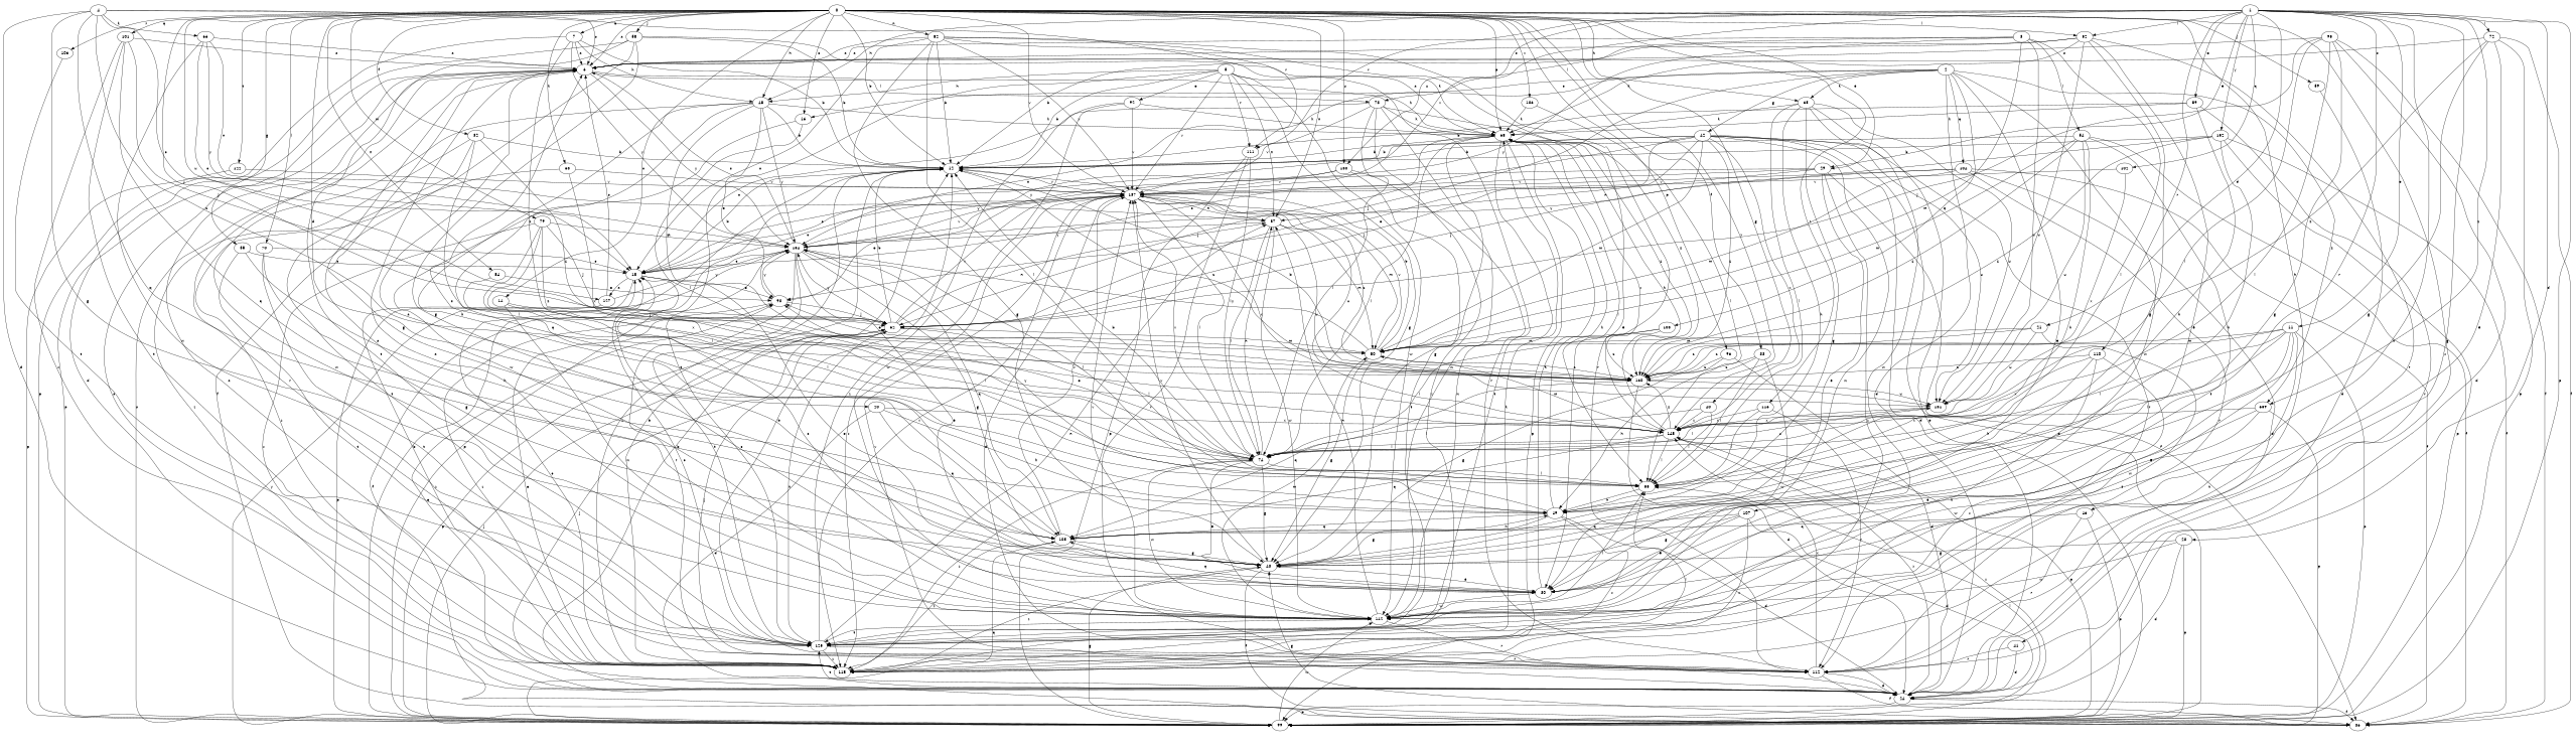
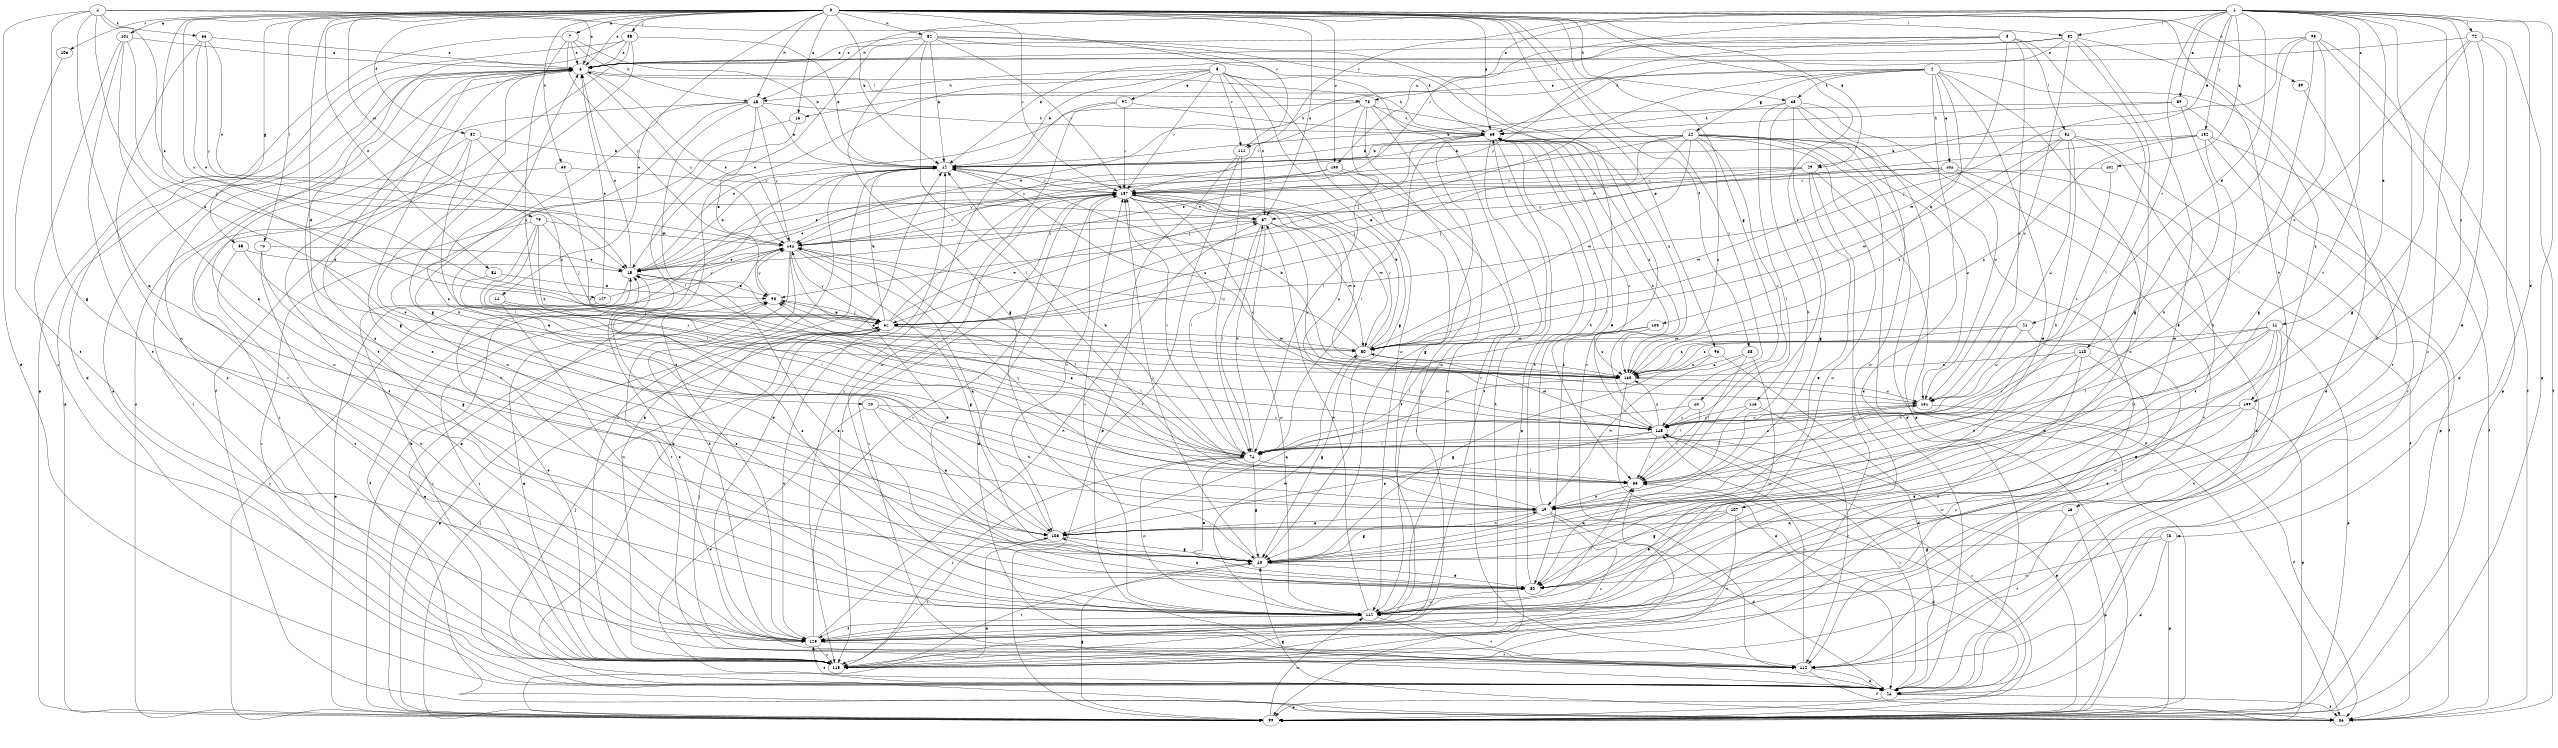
  strict digraph {
    fontname=Lato
    node [fontname=Lato]
    edge [fontname=Lato]
    0
    6
    7
    12
    14
    16
    20
    29
    32
    33
    38
    40
-   41
    46
    48
    52
    58
    59
    62
    63
    65
    70
    79
    82
    84
    87
    96
    101
    106
    116
-   122
    127
    130
-   136
    137
    148
    68
    99
    73
    154
    43
    112
    160
    118
    142
    74
    24
    105
    49
    30
    36
    125
    55
    18
    80
    93
    131
    95
    1
    21
    23
    72
    89
    n64 [label=11]
    102
    107
    110
    111
    152
-   159 [label=659]
+   159
    2
    42
    103
    104
    3
    54
    4
    66
    5
    92
    0 -> 6 [label=a]
    0 -> 7 [label=b]
    0 -> 12 [label=b]
    0 -> 14 [label=c]
    0 -> 16 [label=c]
    0 -> 20 [label=d]
    0 -> 29 [label=e]
    0 -> 32 [label=f]
    0 -> 33 [label=f]
    0 -> 38 [label=g]
    0 -> 40 [label=g]
-   0 -> 41 [label=g]
    0 -> 46 [label=h]
    0 -> 48 [label=h]
    0 -> 52 [label=i]
    0 -> 58 [label=j]
-   0 -> 59 [label=j]
+   0 -> 59 [label=w]
    0 -> 62 [label=j]
    0 -> 63 [label=k]
    0 -> 65 [label=k]
    0 -> 70 [label=l]
    0 -> 79 [label=m]
    0 -> 82 [label=n]
    0 -> 84 [label=n]
    0 -> 87 [label=n]
    0 -> 96 [label=p]
    0 -> 101 [label=q]
    0 -> 106 [label=r]
    0 -> 116 [label=s]
-   0 -> 122 [label=t]
    0 -> 127 [label=u]
    0 -> 130 [label=u]
-   0 -> 136 [label=v]
    0 -> 137 [label=v]
    0 -> 148 [label=x]
    0 -> 68 [label=p]
    6 -> 68 [label=k]
    6 -> 99 [label=p]
    6 -> 73 [label=l]
    6 -> 154 [label=y]
    6 -> 43 [label=g]
    6 -> 112 [label=r]
    7 -> 6 [label=a]
    7 -> 12 [label=b]
    7 -> 48 [label=h]
    7 -> 99 [label=p]
    7 -> 154 [label=y]
    7 -> 160 [label=z]
    12 -> 137 [label=v]
    12 -> 99 [label=p]
    12 -> 160 [label=z]
    12 -> 118 [label=s]
    14 -> 62 [label=j]
    14 -> 142 [label=w]
    14 -> 74 [label=l]
    16 -> 142 [label=w]
    16 -> 74 [label=l]
    20 -> 148 [label=x]
    20 -> 24 [label=d]
    20 -> 105 [label=q]
    20 -> 49 [label=h]
    29 -> 87 [label=n]
    29 -> 137 [label=v]
    29 -> 154 [label=y]
    29 -> 118 [label=s]
    29 -> 30 [label=e]
    29 -> 36 [label=f]
    32 -> 12 [label=b]
    32 -> 160 [label=z]
    32 -> 118 [label=s]
    32 -> 125 [label=t]
    32 -> 55 [label=i]
    33 -> 160 [label=z]
    33 -> 142 [label=w]
    33 -> 49 [label=h]
    33 -> 55 [label=i]
    38 -> 49 [label=h]
    38 -> 125 [label=t]
    38 -> 18 [label=c]
    40 -> 148 [label=x]
    40 -> 74 [label=l]
    40 -> 55 [label=i]
-   41 -> 112 [label=r]
-   41 -> 24 [label=d]
    46 -> 99 [label=p]
    46 -> 112 [label=r]
    46 -> 105 [label=q]
    48 -> 12 [label=b]
    48 -> 68 [label=k]
    48 -> 154 [label=y]
    48 -> 142 [label=w]
    48 -> 105 [label=q]
    48 -> 49 [label=h]
    48 -> 80 [label=m]
    48 -> 93 [label=o]
    52 -> 6 [label=a]
    52 -> 12 [label=b]
    52 -> 68 [label=k]
    52 -> 43 [label=g]
    52 -> 112 [label=r]
    52 -> 30 [label=e]
    52 -> 131 [label=u]
-   58 -> 68 [label=a]
+   58 -> 6 [label=a]
    58 -> 12 [label=b]
    58 -> 43 [label=g]
    58 -> 24 [label=d]
    58 -> 36 [label=f]
    58 -> 125 [label=t]
    59 -> 24 [label=d]
    62 -> 12 [label=b]
    62 -> 87 [label=n]
    62 -> 137 [label=v]
    62 -> 99 [label=p]
    62 -> 154 [label=y]
    62 -> 74 [label=l]
    62 -> 125 [label=t]
    62 -> 80 [label=m]
-   137 -> 93 [label=o]
+   62 -> 93 [label=o]
    63 -> 137 [label=v]
    63 -> 148 [label=x]
    63 -> 118 [label=s]
    65 -> 68 [label=k]
    65 -> 99 [label=p]
    65 -> 43 [label=g]
    65 -> 142 [label=w]
    65 -> 49 [label=h]
    65 -> 55 [label=i]
    65 -> 131 [label=u]
    70 -> 43 [label=g]
    70 -> 125 [label=t]
    70 -> 18 [label=c]
    79 -> 62 [label=j]
    79 -> 148 [label=x]
    79 -> 154 [label=y]
    79 -> 160 [label=z]
    79 -> 118 [label=s]
    79 -> 74 [label=l]
    82 -> 6 [label=a]
    82 -> 12 [label=b]
    82 -> 137 [label=v]
    82 -> 68 [label=k]
    82 -> 43 [label=g]
    82 -> 112 [label=r]
    82 -> 30 [label=e]
    82 -> 55 [label=i]
    82 -> 18 [label=c]
    84 -> 74 [label=l]
    84 -> 93 [label=o]
    87 -> 154 [label=y]
    87 -> 142 [label=w]
    87 -> 74 [label=l]
    87 -> 80 [label=m]
    87 -> 131 [label=u]
    96 -> 43 [label=g]
    96 -> 160 [label=z]
    96 -> 24 [label=d]
    101 -> 6 [label=a]
    101 -> 62 [label=j]
    101 -> 118 [label=s]
    101 -> 105 [label=q]
    101 -> 125 [label=t]
    106 -> 125 [label=t]
    116 -> 148 [label=x]
    116 -> 112 [label=r]
    116 -> 55 [label=i]
-   122 -> 137 [label=v]
-   122 -> 99 [label=p]
    127 -> 6 [label=a]
    127 -> 154 [label=y]
    127 -> 118 [label=s]
    130 -> 137 [label=v]
    130 -> 142 [label=w]
    130 -> 125 [label=t]
    130 -> 18 [label=c]
-   136 -> 68 [label=k]
-   136 -> 55 [label=i]
    137 -> 87 [label=n]
    137 -> 148 [label=x]
    137 -> 160 [label=z]
    137 -> 118 [label=s]
    137 -> 74 [label=l]
    137 -> 24 [label=d]
    137 -> 18 [label=c]
    137 -> 80 [label=m]
    137 -> 131 [label=u]
    148 -> 68 [label=k]
    148 -> 99 [label=p]
    148 -> 160 [label=z]
    148 -> 74 [label=l]
    148 -> 105 [label=q]
    148 -> 55 [label=i]
    148 -> 80 [label=m]
    68 -> 12 [label=b]
    68 -> 62 [label=j]
    68 -> 148 [label=x]
    68 -> 99 [label=p]
    68 -> 43 [label=g]
    68 -> 160 [label=z]
    68 -> 74 [label=l]
    68 -> 125 [label=t]
    68 -> 55 [label=i]
    99 -> 6 [label=a]
    99 -> 12 [label=b]
    99 -> 62 [label=j]
    99 -> 148 [label=x]
    99 -> 154 [label=y]
    99 -> 43 [label=g]
    99 -> 142 [label=w]
    99 -> 105 [label=q]
    99 -> 55 [label=i]
    73 -> 137 [label=v]
    73 -> 68 [label=k]
    73 -> 160 [label=z]
    73 -> 118 [label=s]
    73 -> 142 [label=w]
    73 -> 74 [label=l]
    73 -> 18 [label=c]
    154 -> 6 [label=a]
    154 -> 137 [label=v]
    154 -> 43 [label=g]
    154 -> 112 [label=r]
    154 -> 105 [label=q]
    154 -> 30 [label=e]
    154 -> 36 [label=f]
    154 -> 125 [label=t]
    154 -> 55 [label=i]
    154 -> 18 [label=c]
    43 -> 137 [label=v]
    43 -> 118 [label=s]
    43 -> 30 [label=e]
-   43 -> 36 [label=f]
+   131 -> 36 [label=f]
    112 -> 12 [label=b]
    112 -> 62 [label=j]
    112 -> 148 [label=x]
    112 -> 24 [label=d]
    112 -> 36 [label=f]
    160 -> 12 [label=b]
    160 -> 24 [label=d]
    160 -> 105 [label=q]
    160 -> 131 [label=u]
    118 -> 6 [label=a]
    118 -> 12 [label=b]
    118 -> 68 [label=k]
    118 -> 55 [label=i]
    118 -> 18 [label=c]
    118 -> 93 [label=o]
    142 -> 6 [label=a]
    142 -> 87 [label=n]
    142 -> 137 [label=v]
    142 -> 112 [label=r]
    142 -> 125 [label=t]
    142 -> 55 [label=i]
    142 -> 18 [label=c]
    142 -> 80 [label=m]
    74 -> 87 [label=n]
    74 -> 137 [label=v]
    74 -> 43 [label=g]
    74 -> 118 [label=s]
    74 -> 142 [label=w]
    74 -> 30 [label=e]
    74 -> 55 [label=i]
    74 -> 93 [label=o]
    74 -> 131 [label=u]
    24 -> 6 [label=a]
    24 -> 62 [label=j]
    24 -> 137 [label=v]
    24 -> 148 [label=x]
    24 -> 99 [label=p]
    24 -> 36 [label=f]
    24 -> 125 [label=t]
    24 -> 93 [label=o]
    105 -> 6 [label=a]
    105 -> 137 [label=v]
    105 -> 43 [label=g]
    105 -> 118 [label=s]
    105 -> 49 [label=h]
    49 -> 6 [label=a]
    49 -> 68 [label=k]
    49 -> 154 [label=y]
    49 -> 43 [label=g]
    49 -> 118 [label=s]
    49 -> 24 [label=d]
    49 -> 105 [label=q]
    30 -> 6 [label=a]
    30 -> 68 [label=k]
    30 -> 142 [label=w]
    30 -> 105 [label=q]
    30 -> 18 [label=c]
    36 -> 12 [label=b]
    36 -> 43 [label=g]
    125 -> 87 [label=n]
    125 -> 137 [label=v]
    125 -> 112 [label=r]
    125 -> 118 [label=s]
    125 -> 18 [label=c]
    55 -> 12 [label=b]
    55 -> 49 [label=h]
-   18 -> 127 [label=a]
+   18 -> 6 [label=a]
    18 -> 12 [label=b]
    18 -> 99 [label=p]
    18 -> 30 [label=e]
    18 -> 93 [label=o]
    80 -> 12 [label=b]
    80 -> 137 [label=v]
    80 -> 154 [label=y]
    80 -> 43 [label=g]
    80 -> 160 [label=z]
    80 -> 93 [label=o]
    93 -> 62 [label=j]
    93 -> 154 [label=y]
    93 -> 118 [label=s]
    131 -> 148 [label=x]
    131 -> 74 [label=l]
    95 -> 6 [label=a]
    95 -> 62 [label=j]
    95 -> 43 [label=g]
    95 -> 74 [label=l]
    95 -> 24 [label=d]
    95 -> 36 [label=f]
    95 -> 55 [label=i]
    1 -> 29 [label=e]
    1 -> 48 [label=h]
    1 -> 52 [label=i]
    1 -> 130 [label=u]
    1 -> 137 [label=v]
    1 -> 99 [label=p]
    1 -> 118 [label=s]
    1 -> 125 [label=t]
    1 -> 21 [label=d]
    1 -> 23 [label=d]
    1 -> 72 [label=l]
    1 -> 89 [label=o]
    1 -> n64 [label=o]
    1 -> 102 [label=q]
    1 -> 107 [label=r]
    1 -> 110 [label=r]
    1 -> 111 [label=r]
    1 -> 152 [label=y]
    1 -> 159 [label=z]
    21 -> 160 [label=z]
    21 -> 125 [label=t]
    21 -> 80 [label=m]
    21 -> 131 [label=u]
    23 -> 99 [label=p]
    23 -> 43 [label=g]
    23 -> 142 [label=w]
    23 -> 24 [label=d]
    72 -> 6 [label=a]
    72 -> 99 [label=p]
    72 -> 43 [label=g]
    72 -> 160 [label=z]
    72 -> 30 [label=e]
    72 -> 36 [label=f]
    89 -> 12 [label=b]
    89 -> 68 [label=k]
    89 -> 112 [label=r]
    89 -> 49 [label=h]
    n64 -> 99 [label=p]
    n64 -> 160 [label=z]
    n64 -> 142 [label=w]
    n64 -> 74 [label=l]
    n64 -> 30 [label=e]
    n64 -> 125 [label=t]
    n64 -> 55 [label=i]
    n64 -> 80 [label=m]
    102 -> 137 [label=v]
    102 -> 148 [label=x]
    107 -> 43 [label=g]
    107 -> 118 [label=s]
    107 -> 24 [label=d]
    107 -> 105 [label=q]
    107 -> 30 [label=e]
    110 -> 148 [label=x]
    110 -> 160 [label=z]
    110 -> 118 [label=s]
    110 -> 49 [label=h]
    110 -> 125 [label=t]
    111 -> 99 [label=p]
    111 -> 112 [label=r]
    111 -> 74 [label=l]
    152 -> 12 [label=b]
    152 -> 62 [label=j]
    152 -> 99 [label=p]
    152 -> 160 [label=z]
    152 -> 49 [label=h]
    152 -> 36 [label=f]
    159 -> 148 [label=x]
    159 -> 99 [label=p]
    159 -> 142 [label=w]
    159 -> 30 [label=e]
    2 -> 16 [label=c]
    2 -> 62 [label=j]
    2 -> 65 [label=k]
    2 -> 142 [label=w]
    2 -> 24 [label=d]
    2 -> 30 [label=e]
    2 -> 18 [label=c]
    2 -> 159 [label=z]
    2 -> 42 [label=g]
    2 -> 103 [label=q]
    2 -> 104 [label=q]
    42 -> 12 [label=b]
    42 -> 62 [label=j]
    42 -> 148 [label=x]
    42 -> 99 [label=p]
    42 -> 154 [label=y]
    42 -> 112 [label=r]
    42 -> 160 [label=z]
    42 -> 142 [label=w]
    42 -> 24 [label=d]
    42 -> 18 [label=c]
    42 -> 80 [label=m]
    42 -> 93 [label=o]
    42 -> 131 [label=u]
    103 -> 160 [label=z]
    103 -> 74 [label=l]
    103 -> 80 [label=m]
    104 -> 137 [label=v]
    104 -> 154 [label=y]
    104 -> 112 [label=r]
    104 -> 24 [label=d]
    104 -> 36 [label=f]
    104 -> 80 [label=m]
    3 -> 6 [label=a]
    3 -> 73 [label=l]
    3 -> 154 [label=y]
    3 -> 55 [label=i]
    3 -> 80 [label=m]
    3 -> 131 [label=u]
    3 -> 54 [label=i]
    54 -> 12 [label=b]
    54 -> 160 [label=z]
    54 -> 49 [label=h]
    54 -> 36 [label=f]
    54 -> 125 [label=t]
    54 -> 80 [label=m]
    54 -> 131 [label=u]
    4 -> 6 [label=a]
    4 -> 43 [label=g]
    4 -> 160 [label=z]
    4 -> 24 [label=d]
    4 -> 105 [label=q]
    4 -> 18 [label=c]
    4 -> 111 [label=r]
    4 -> 66 [label=k]
    66 -> 6 [label=a]
    66 -> 87 [label=n]
    66 -> 154 [label=y]
    66 -> 142 [label=w]
    66 -> 18 [label=c]
    5 -> 12 [label=b]
    5 -> 48 [label=h]
    5 -> 87 [label=n]
    5 -> 137 [label=v]
    5 -> 43 [label=g]
    5 -> 112 [label=r]
    5 -> 142 [label=w]
    5 -> 125 [label=t]
    5 -> 111 [label=r]
    5 -> 92 [label=o]
    92 -> 137 [label=v]
    92 -> 68 [label=k]
    92 -> 118 [label=s]
    92 -> 142 [label=w]
  }
